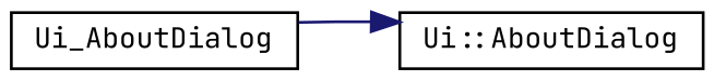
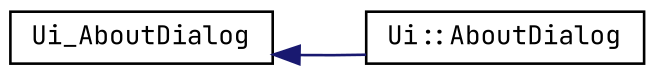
  digraph {
    rankdir=LR
    fontname="JetBrains Mono"
    node [color=black fillcolor=white fontname="JetBrains Mono" fontsize=10 shape=record style=filled]
    n1 [height=0.2 label=Ui_AboutDialog width=0.4]
    n2 [height=0.2 label="Ui::AboutDialog" width=0.4]
-   n2 -> n1 [color=midnightblue dir=back fontname="JetBrains Mono" fontsize=10 labelfontname=Helvetica labelfontsize=10 style=solid]
+   n1 -> n2 [color=midnightblue dir=back fontname="JetBrains Mono" fontsize=10 labelfontname=Helvetica labelfontsize=10 style=solid]
  }
